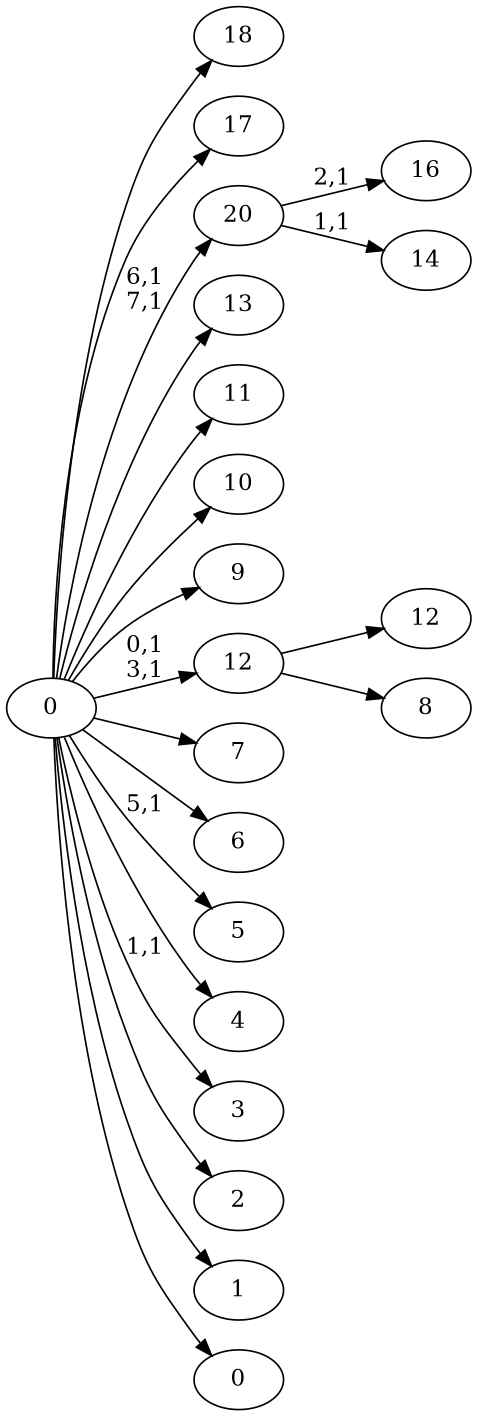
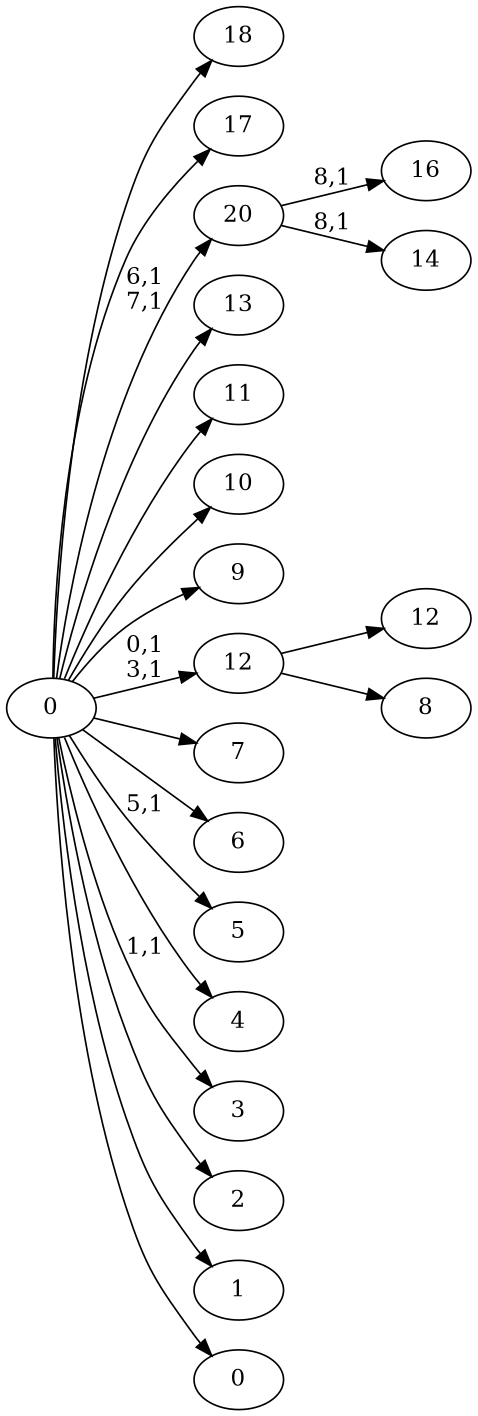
  digraph {
    rankdir=LR
    n1 [label=18]
    n2 [label=17]
    n3 [label=16]
    n4 [label=14]
    20
    n6 [label=13]
    n7 [label=12]
    n8 [label=11]
    n9 [label=10]
    n10 [label=9]
    n11 [label=8]
    12
    n13 [label=7]
    n14 [label=6]
    n15 [label=5]
    n16 [label=4]
    n17 [label=3]
    n18 [label=2]
    n19 [label=1]
    n20 [label=0]
    0
-   20 -> n3 [label="2,1"]
-   20 -> n4 [label="1,1"]
+   20 -> n3 [label="8,1"]
+   20 -> n4 [label="8,1"]
    12 -> n7
    12 -> n11
    0 -> n1
    0 -> n2
    0 -> 20 [label="6,1\n7,1"]
    0 -> n6
    0 -> n8
    0 -> n9
    0 -> n10
    0 -> 12 [label="0,1\n3,1"]
    0 -> n13
    0 -> n14
    0 -> n15 [label="5,1"]
    0 -> n16
    0 -> n17 [label="1,1"]
    0 -> n18
    0 -> n19
    0 -> n20
  }
